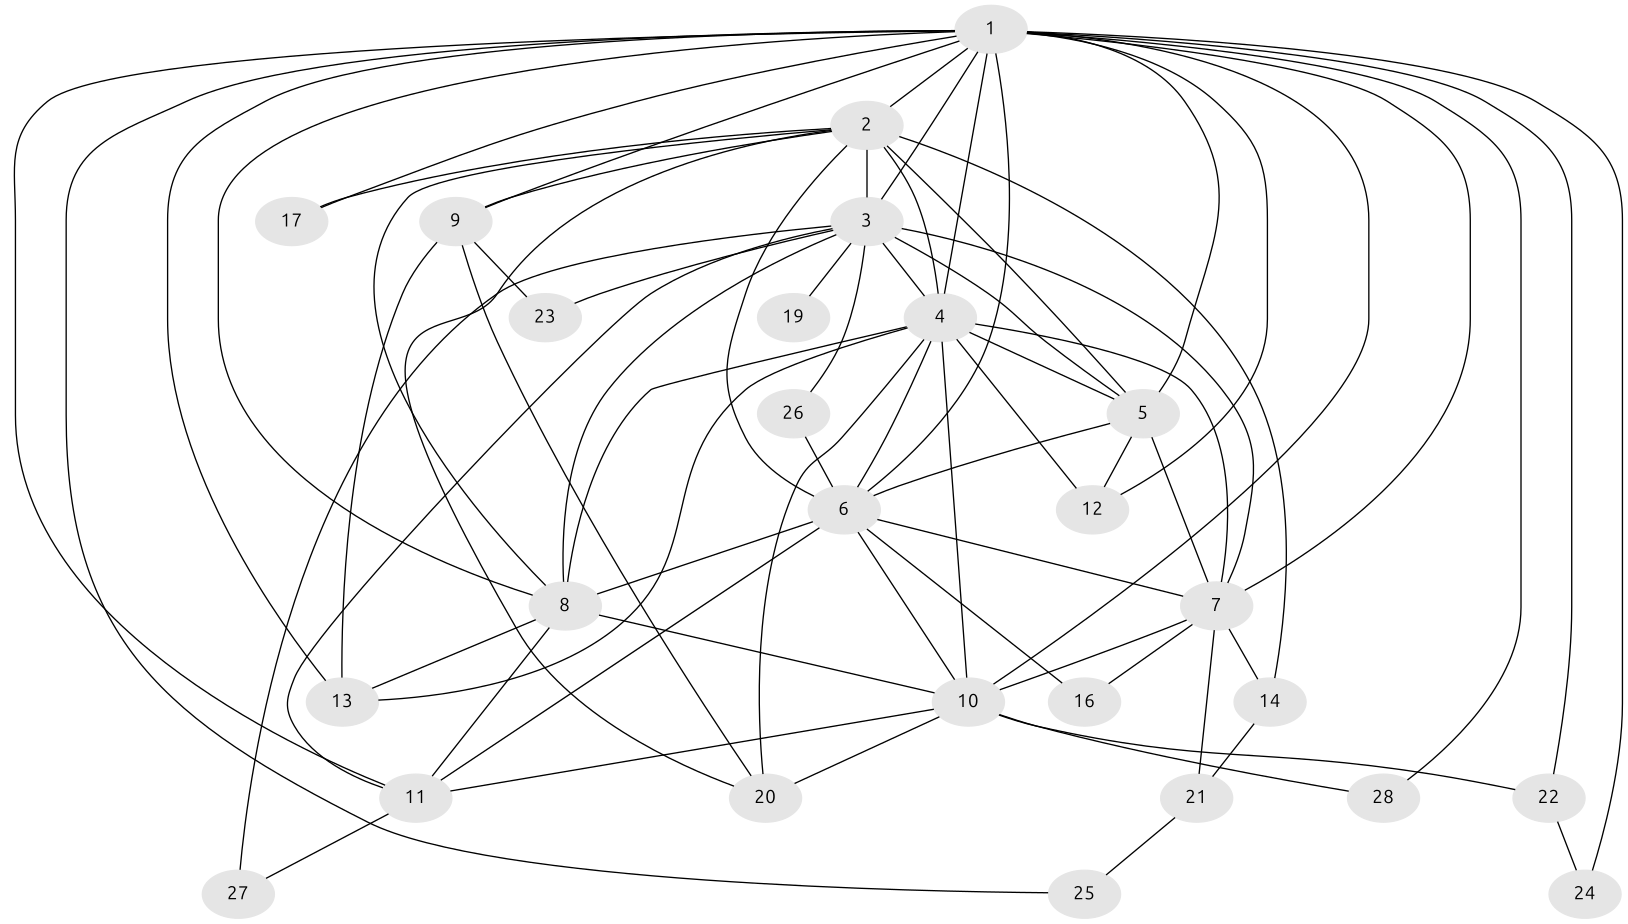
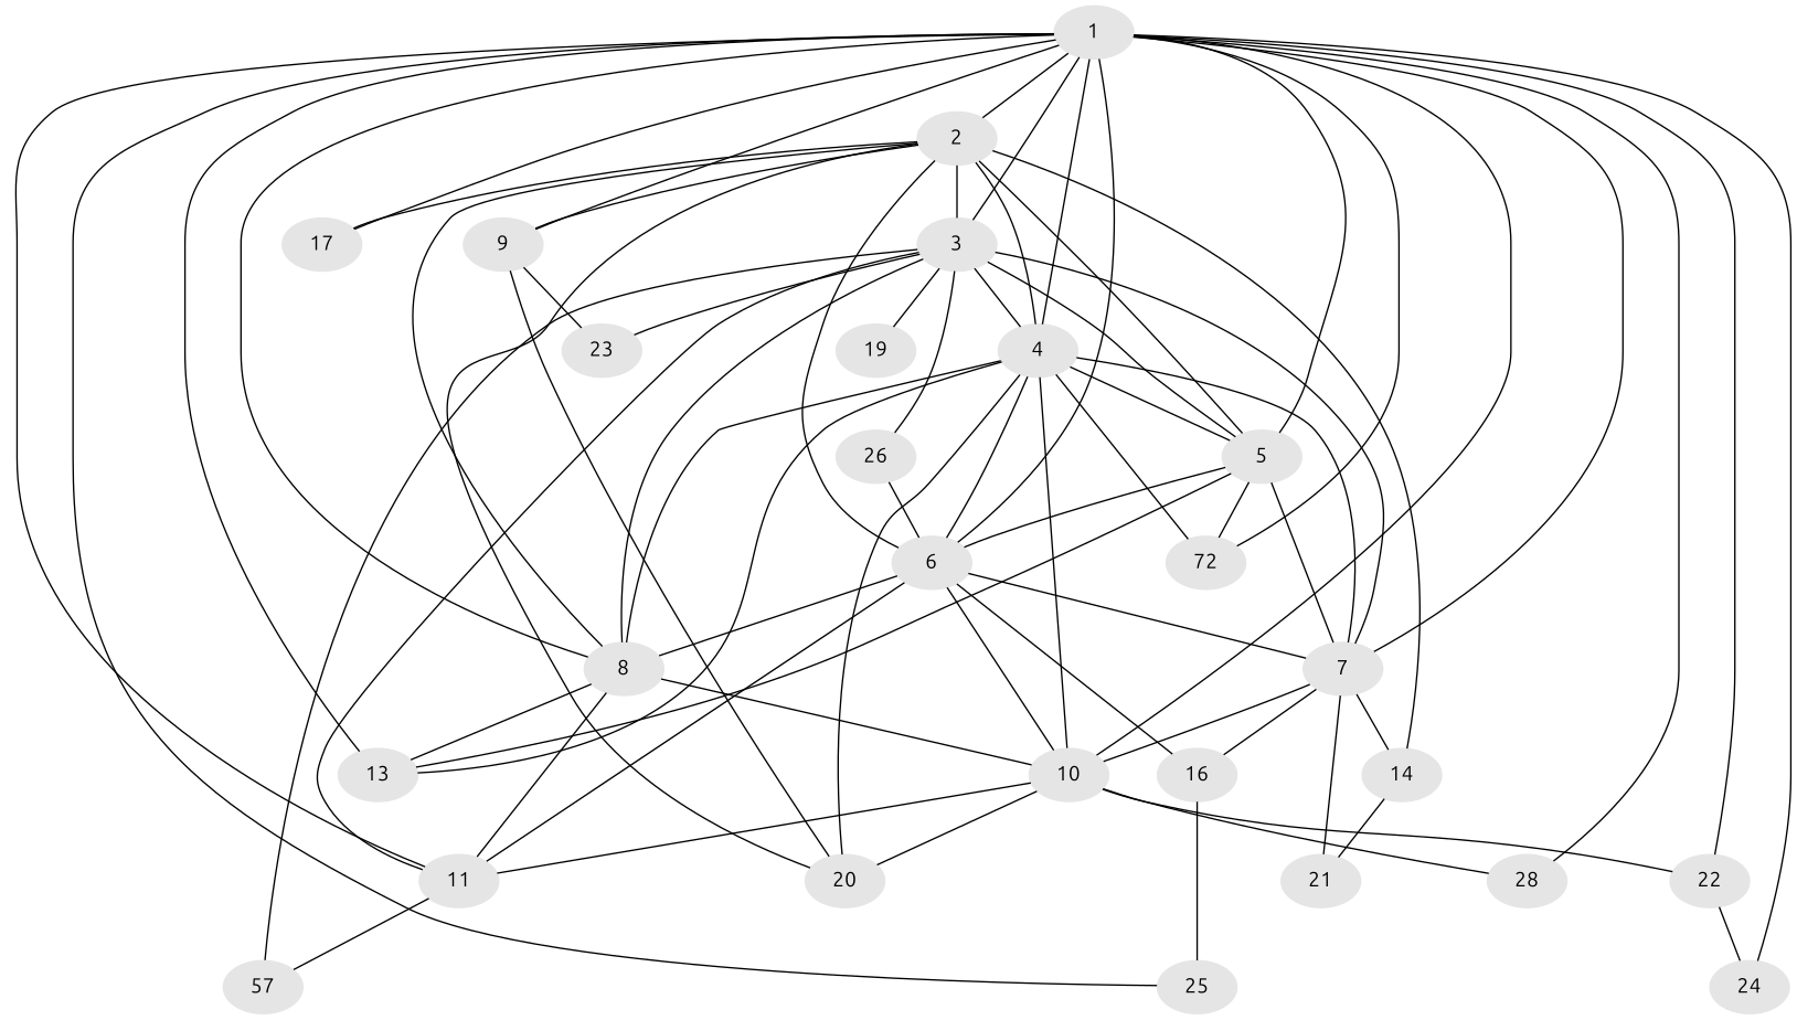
  graph {
    fontname=Ubuntu
    node [color=gray90 fontname=Ubuntu style=filled]
    edge [fontname=Ubuntu weight=1.0]
    1
    2
    3
    4
    5
    6
    7
    8
    9
    10
    11
-   12
+   12 [label=72]
    13
    17
    22
    24
    25
    28
    14
    20
    19
    23
    26
-   27
+   27 [label=57]
    16
    21
    1 -- 2 [weight=4.0]
    1 -- 3 [weight=3.0]
    1 -- 4 [weight=4.0]
    1 -- 5 [weight=3.0]
    1 -- 6 [weight=3.0]
    1 -- 7 [weight=2.0]
    1 -- 8
    1 -- 9
    1 -- 10
    1 -- 11
    1 -- 12
    1 -- 13
    1 -- 17
    1 -- 22
    1 -- 24
    1 -- 25
    1 -- 28
    2 -- 3 [weight=2.0]
    2 -- 4 [weight=4.0]
    2 -- 5 [weight=2.0]
    2 -- 6 [weight=2.0]
    2 -- 8
    2 -- 9
    2 -- 17
    2 -- 14
    2 -- 20
    3 -- 4 [weight=2.0]
    3 -- 5
    3 -- 7
    3 -- 8
    3 -- 11
    3 -- 19
    3 -- 23
    3 -- 26
    3 -- 27
    4 -- 5 [weight=2.0]
    4 -- 6 [weight=2.0]
    4 -- 7 [weight=2.0]
    4 -- 8 [weight=5.0]
    4 -- 10 [weight=7.0]
    4 -- 12
    4 -- 13
    4 -- 20
    5 -- 6
    5 -- 7 [weight=2.0]
    5 -- 12 [weight=2.0]
-   9 -- 13
+   5 -- 13
    6 -- 7
    6 -- 8
    6 -- 10
    6 -- 11
    6 -- 16
    7 -- 10 [weight=2.0]
    7 -- 14
    7 -- 16
    7 -- 21
    8 -- 10 [weight=2.0]
    8 -- 11 [weight=2.0]
    8 -- 13
    9 -- 20
    9 -- 23
    10 -- 11
    10 -- 22
    10 -- 28
    10 -- 20
    11 -- 27
    22 -- 24
    14 -- 21
    26 -- 6
-   21 -- 25
+   16 -- 25
  }
